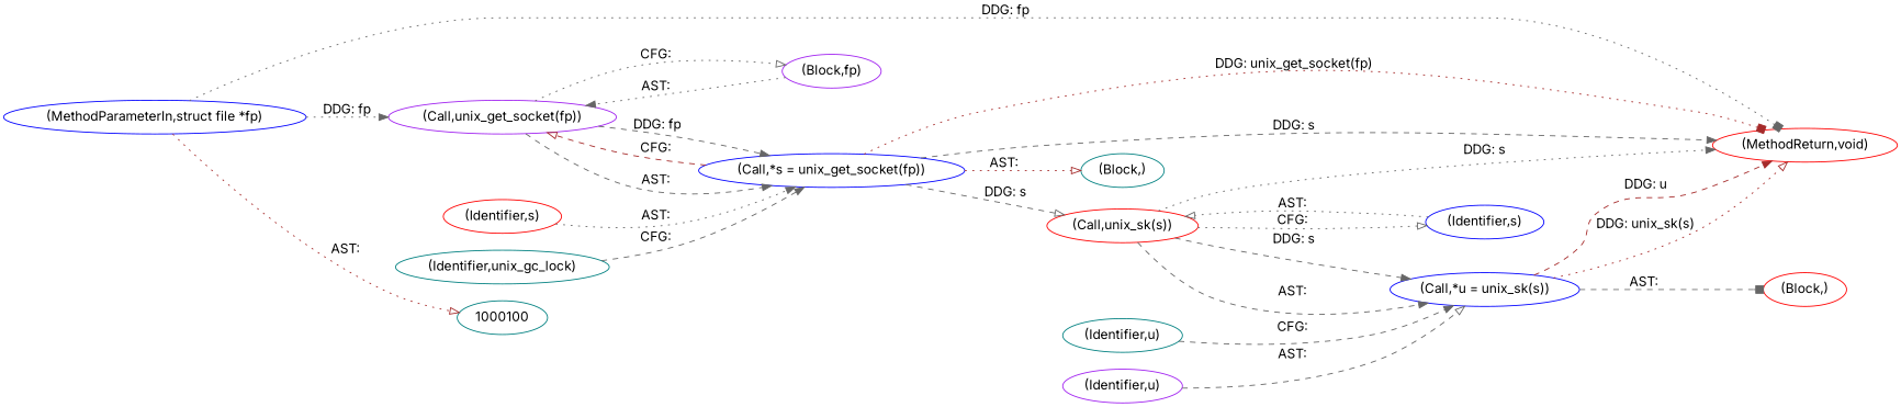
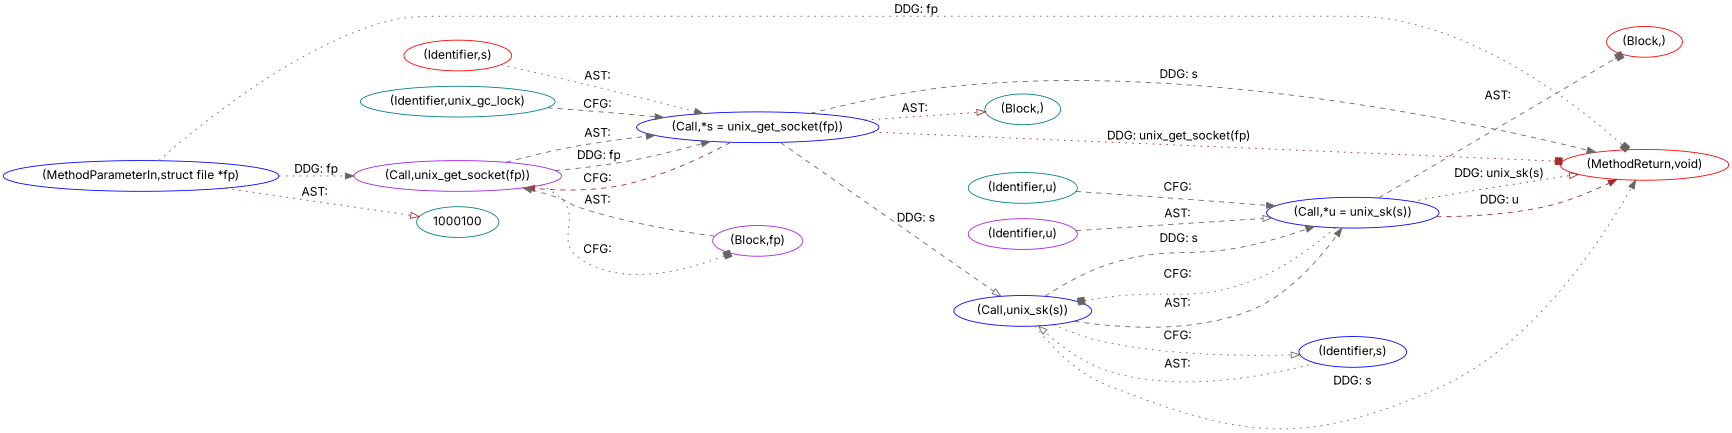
  digraph {
    fontname=Inter
    rankdir=LR
    node [color=blue fontname=Inter]
    edge [arrowhead=normal color=gray40 fontname=Inter style=dashed]
    n1 [color=purple label="(Call,unix_get_socket(fp))"]
    n2 [label="(Call,*s = unix_get_socket(fp))"]
    n3 [color=purple label="(Block,fp)"]
    n4 [color=red label="(MethodReturn,void)"]
-   n5 [color=red label="(Call,unix_sk(s))"]
+   n5 [label="(Call,unix_sk(s))"]
    n6 [color=teal label="(Block,)"]
    n7 [label="(MethodParameterIn,struct file *fp)"]
    1000100 [color=teal]
    n9 [label="(Call,*u = unix_sk(s))"]
    n10 [label="(Identifier,s)"]
    n11 [color=red label="(Block,)"]
    n12 [color=teal label="(Identifier,u)"]
    n13 [color=purple label="(Identifier,u)"]
    n14 [color=red label="(Identifier,s)"]
    n15 [color=teal label="(Identifier,unix_gc_lock)"]
    n1 -> n2 [label="AST: "]
    n1 -> n2 [label="DDG: fp"]
-   n1 -> n3 [arrowhead=onormal label="CFG: " style=dotted]
-   n2 -> n1 [arrowhead=onormal color=brown label="CFG: "]
+   n1 -> n3 [arrowhead=box label="CFG: " style=dotted]
+   n2 -> n1 [color=brown label="CFG: "]
    n2 -> n4 [arrowhead=box color=brown label="DDG: unix_get_socket(fp)" style=dotted]
    n2 -> n4 [label="DDG: s"]
    n2 -> n5 [arrowhead=onormal label="DDG: s"]
    n2 -> n6 [arrowhead=onormal color=brown label="AST: " style=dotted]
-   n3 -> n1 [label="AST: " style=dotted]
+   n3 -> n1 [label="AST: "]
    n5 -> n4 [label="DDG: s" style=dotted]
    n5 -> n9 [label="AST: "]
    n5 -> n9 [label="DDG: s"]
    n5 -> n10 [arrowhead=onormal label="CFG: " style=dotted]
    n7 -> n1 [label="DDG: fp" style=dotted]
    n7 -> n4 [arrowhead=box label="DDG: fp" style=dotted]
    n7 -> 1000100 [arrowhead=onormal color=brown label="AST: " style=dotted]
    n9 -> n4 [color=brown label="DDG: u"]
    n9 -> n4 [arrowhead=onormal color=brown label="DDG: unix_sk(s)" style=dotted]
+   n9 -> n5 [arrowhead=box label="CFG: " style=dotted]
    n9 -> n11 [arrowhead=box label="AST: "]
    n10 -> n5 [arrowhead=onormal label="AST: " style=dotted]
    n12 -> n9 [label="CFG: "]
    n13 -> n9 [arrowhead=onormal label="AST: "]
    n14 -> n2 [label="AST: " style=dotted]
    n15 -> n2 [label="CFG: "]
  }
